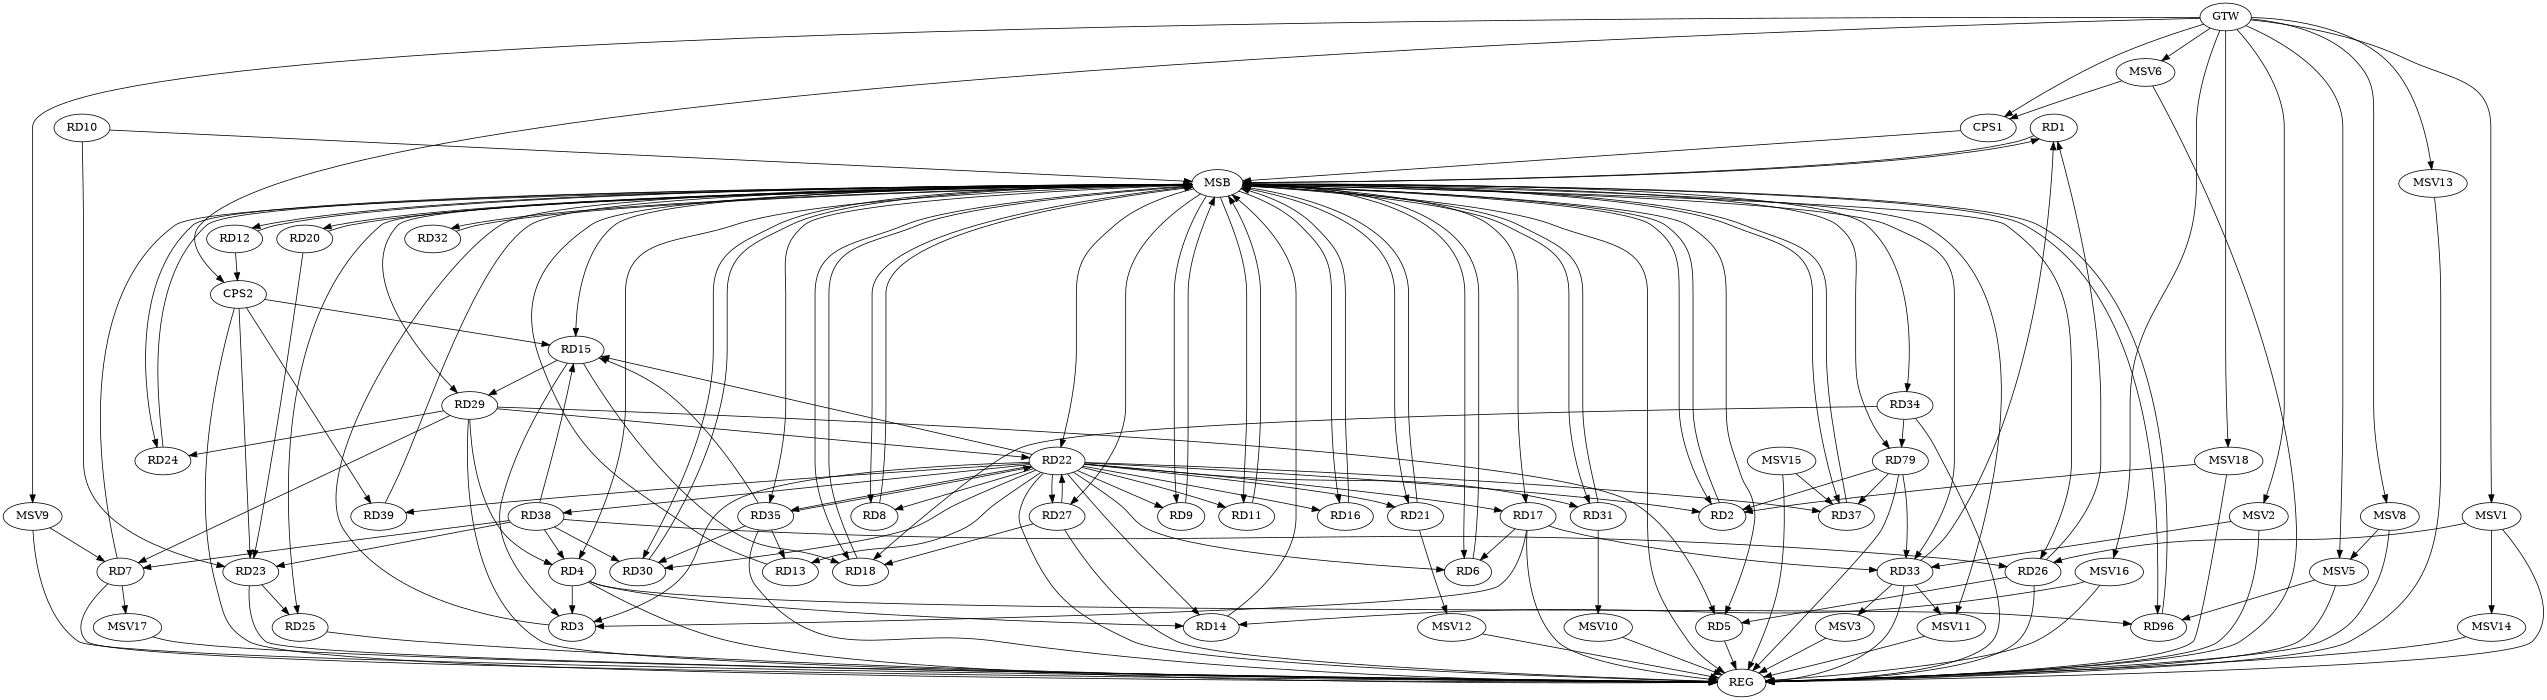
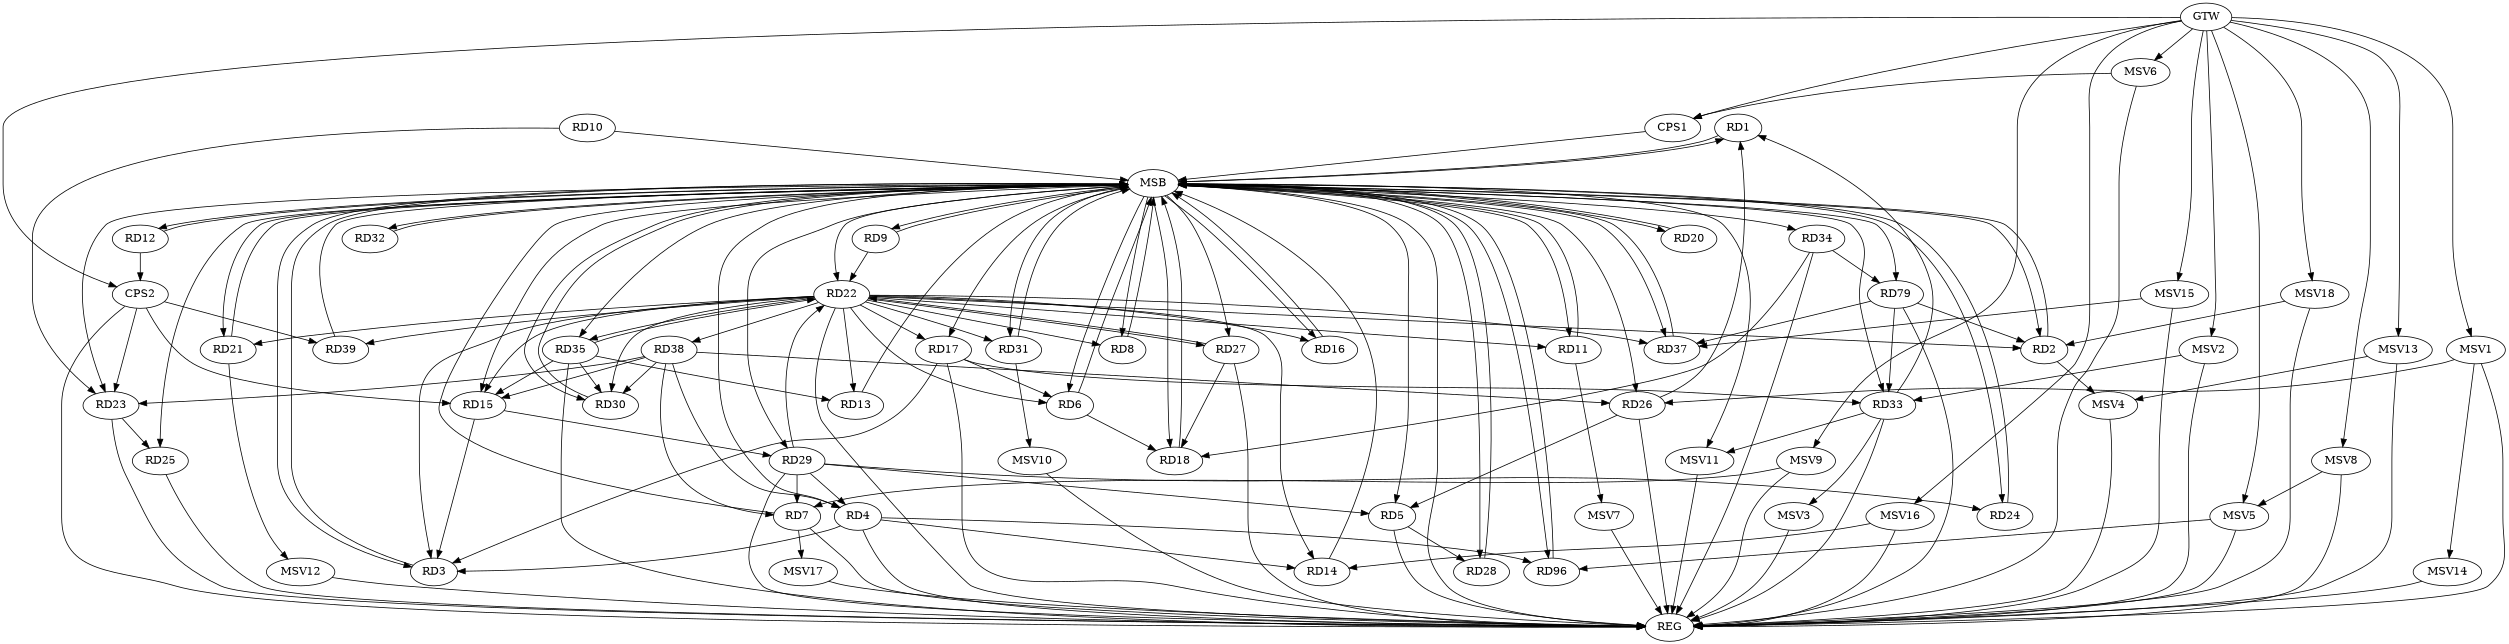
  strict digraph {
    n1 [label=RD1]
    n2 [label=MSB]
    n3 [label=RD2]
    n4 [label=RD3]
    n5 [label=RD4]
    n6 [label=RD96]
    n7 [label=REG]
    n8 [label=RD5]
+   n9 [label=RD28]
    n10 [label=RD6]
    n11 [label=RD8]
    n12 [label=RD9]
    n13 [label=RD11]
    n14 [label=RD12]
    n15 [label=RD15]
    n16 [label=RD18]
    n17 [label=RD29]
    n18 [label=RD16]
    n19 [label=RD17]
    n20 [label=RD33]
    n21 [label=RD79]
    n22 [label=RD37]
    n23 [label=RD20]
    n24 [label=RD21]
    n25 [label=RD22]
    n26 [label=RD27]
    n27 [label=RD30]
    n28 [label=RD31]
    n29 [label=RD35]
    n30 [label=RD23]
    n31 [label=RD25]
    n32 [label=RD24]
    n33 [label=RD26]
    n34 [label=RD32]
    n35 [label=MSV11]
    n36 [label=RD34]
+   n37 [label=MSV4]
    n38 [label=RD14]
    n39 [label=RD7]
    n40 [label=MSV17]
    n41 [label=RD10]
+   n42 [label=MSV7]
    n43 [label=CPS2]
    n44 [label=RD13]
    n45 [label=MSV3]
    n46 [label=MSV12]
    n47 [label=RD38]
    n48 [label=RD39]
    n49 [label=MSV10]
    n50 [label=CPS1]
    n51 [label=GTW]
    n52 [label=MSV1]
    n53 [label=MSV2]
    n54 [label=MSV5]
    n55 [label=MSV6]
    n56 [label=MSV8]
    n57 [label=MSV9]
    n58 [label=MSV13]
    n59 [label=MSV15]
    n60 [label=MSV16]
    n61 [label=MSV18]
    n62 [label=MSV14]
    n1 -> n2
    n2 -> n1
    n2 -> n3
+   n2 -> n4
    n2 -> n5
    n2 -> n6
    n2 -> n7
    n2 -> n8
+   n2 -> n9
    n2 -> n10
    n2 -> n11
    n2 -> n12
    n2 -> n13
    n2 -> n14
    n2 -> n15
    n2 -> n16
    n2 -> n17
    n2 -> n18
    n2 -> n19
    n2 -> n20
    n2 -> n21
    n2 -> n22
    n2 -> n23
    n2 -> n24
    n2 -> n25
    n2 -> n26
    n2 -> n27
    n2 -> n28
    n2 -> n29
-   n23 -> n30
+   n2 -> n30
    n2 -> n31
    n2 -> n32
    n2 -> n33
    n2 -> n34
    n2 -> n35
    n2 -> n36
    n3 -> n2
+   n3 -> n37
    n4 -> n2
    n5 -> n4
    n5 -> n6
    n5 -> n7
    n5 -> n38
    n6 -> n2
    n8 -> n7
+   n8 -> n9
+   n9 -> n2
    n10 -> n2
    n11 -> n2
    n12 -> n2
    n13 -> n2
+   n13 -> n42
    n14 -> n2
    n14 -> n43
    n15 -> n4
-   n15 -> n16
+   n10 -> n16
    n15 -> n17
    n16 -> n2
    n17 -> n5
    n17 -> n7
    n17 -> n8
    n17 -> n25
    n17 -> n32
    n17 -> n39
    n18 -> n2
    n19 -> n4
    n19 -> n7
    n19 -> n10
    n19 -> n20
    n20 -> n1
    n20 -> n7
    n20 -> n35
    n20 -> n45
    n21 -> n3
    n21 -> n7
    n21 -> n20
    n21 -> n22
    n22 -> n2
    n23 -> n2
    n24 -> n2
    n24 -> n46
    n25 -> n3
    n25 -> n4
    n25 -> n7
    n25 -> n10
    n25 -> n11
-   n25 -> n12
+   n12 -> n25
    n25 -> n13
    n25 -> n15
    n25 -> n18
    n25 -> n19
    n25 -> n22
    n25 -> n24
    n25 -> n26
    n25 -> n27
    n25 -> n28
    n25 -> n29
    n25 -> n38
    n25 -> n44
    n25 -> n47
    n25 -> n48
    n26 -> n7
    n26 -> n16
    n26 -> n25
    n27 -> n2
    n28 -> n2
    n28 -> n49
    n29 -> n7
    n29 -> n15
    n29 -> n25
    n29 -> n27
    n29 -> n44
    n30 -> n7
    n30 -> n31
    n31 -> n7
    n32 -> n2
    n33 -> n1
    n33 -> n7
    n33 -> n8
    n34 -> n2
    n35 -> n7
    n36 -> n7
    n36 -> n16
    n36 -> n21
+   n37 -> n7
    n38 -> n2
    n39 -> n2
    n39 -> n7
    n39 -> n40
    n40 -> n7
    n41 -> n2
    n41 -> n30
+   n42 -> n7
    n43 -> n7
    n43 -> n15
    n43 -> n30
    n43 -> n48
    n44 -> n2
    n45 -> n7
    n46 -> n7
    n47 -> n5
    n47 -> n15
    n47 -> n27
    n47 -> n30
    n47 -> n33
    n47 -> n39
    n48 -> n2
    n49 -> n7
    n50 -> n2
    n51 -> n43
    n51 -> n50
    n51 -> n52
    n51 -> n53
    n51 -> n54
    n51 -> n55
    n51 -> n56
    n51 -> n57
    n51 -> n58
+   n51 -> n59
    n51 -> n60
    n51 -> n61
    n52 -> n7
    n52 -> n33
    n52 -> n62
    n53 -> n7
    n53 -> n20
    n54 -> n6
    n54 -> n7
    n55 -> n7
    n55 -> n50
    n56 -> n7
    n56 -> n54
    n57 -> n7
    n57 -> n39
    n58 -> n7
+   n58 -> n37
    n59 -> n7
    n59 -> n22
    n60 -> n7
    n60 -> n38
    n61 -> n3
    n61 -> n7
    n62 -> n7
  }
